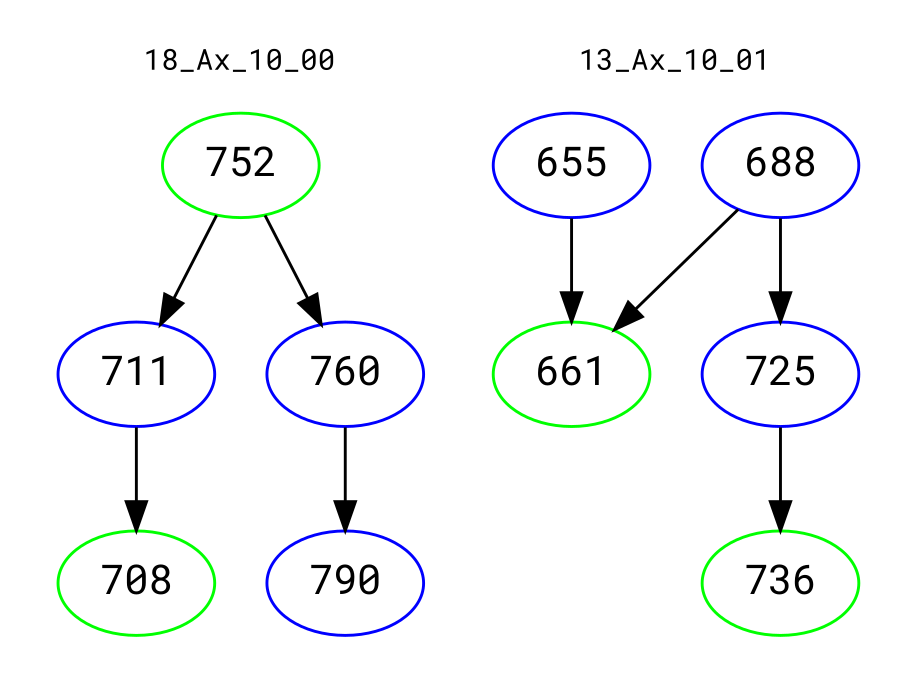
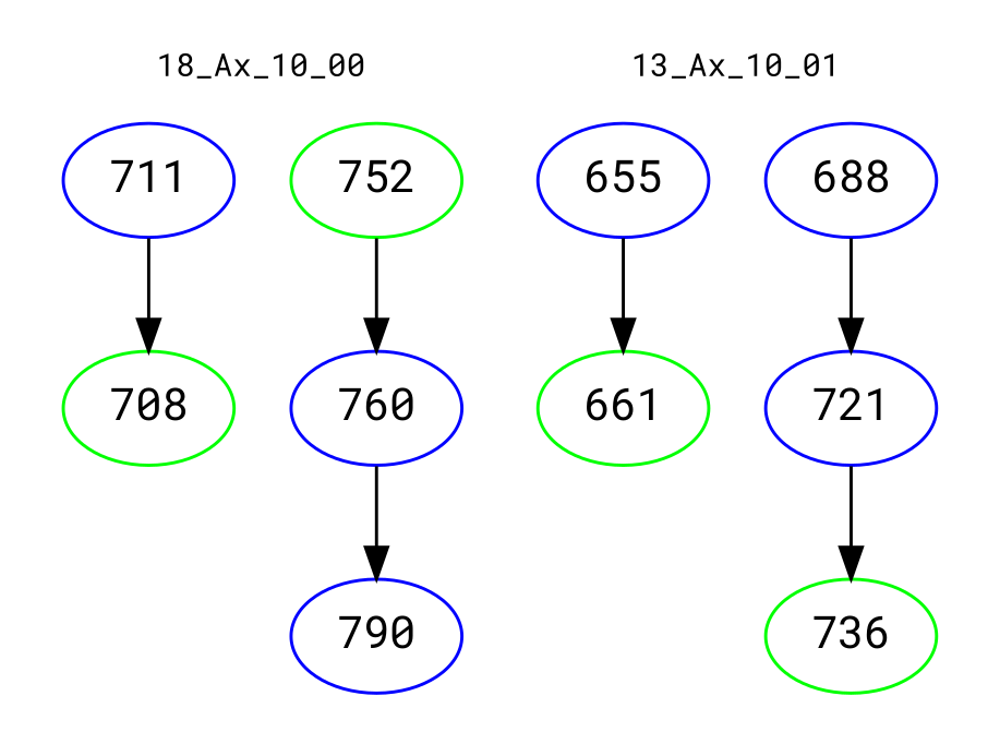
  digraph {
    fontname="Roboto Mono"
    node [color=blue fontname="Roboto Mono"]
    edge [color=black fontname="Roboto Mono"]
    n1 [color=green label=752]
    n2 [label=711]
    n3 [label=760]
    n4 [color=green label=708]
    n5 [label=790]
    n6 [label=688]
    n7 [color=green label=661]
-   n8 [label=725]
+   n8 [label=721]
    n9 [label=655]
    n10 [color=green label=736]
    subgraph cluster_1 {
      color=white
      fontsize=10
      label="18_Ax_10_00"
      n1
      n2
      n3
      n4
      n5
    }
    subgraph cluster_2 {
      color=white
      fontsize=10
      label="13_Ax_10_01"
      n6
      n7
      n8
      n9
      n10
    }
-   n1 -> n2
    n1 -> n3
    n2 -> n4
    n3 -> n5
-   n6 -> n7
    n6 -> n8
    n8 -> n10
    n9 -> n7
  }
